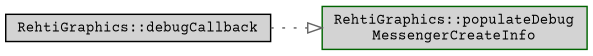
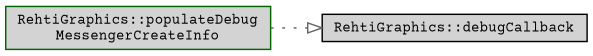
  digraph {
    rankdir=LR
    fontname="Courier Prime"
    node [fillcolor=lightgrey fontname="Courier Prime" fontsize=10 shape=record style=filled]
    n1 [color=darkgreen fontcolor=black height=0.2 label="RehtiGraphics::populateDebug\lMessengerCreateInfo" width=0.4]
    n2 [color=black height=0.2 label="RehtiGraphics::debugCallback" width=0.4]
-   n2 -> n1 [color=gray40 fontname="Courier Prime" fontsize=10 labelfontname=Helvetica labelfontsize=10 style=dotted arrowhead=onormal]
+   n1 -> n2 [color=gray40 fontname="Courier Prime" fontsize=10 labelfontname=Helvetica labelfontsize=10 style=dotted arrowhead=onormal]
  }
